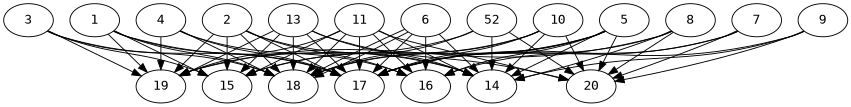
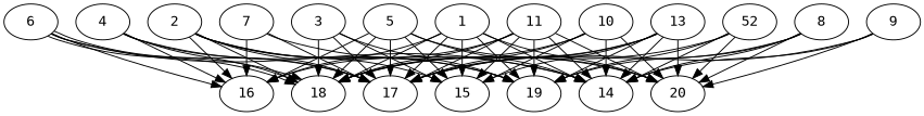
  digraph {
    fontname="DejaVu Sans Mono"
    node [alpha=0.11 fontname="DejaVu Sans Mono"]
    edge [fontname="DejaVu Sans Mono"]
    1 [expect_size=12696576]
    14 [alpha=0.10 expect_size=11188224]
    15 [alpha=0.10 expect_size=51860480]
    16 [alpha=0.06 expect_size=15309824]
    17 [alpha=0.17 expect_size=42372096]
    18 [alpha=0.07 expect_size=8378368]
    19 [alpha=0.02 expect_size=40691712]
    20 [alpha=0.12 expect_size=6684672]
    2 [expect_size=49666048]
    3 [alpha=0.20 expect_size=28726272]
    4 [alpha=0.17 expect_size=38846464]
    5 [alpha=0.05 expect_size=42273792]
    6 [expect_size=24326144]
    7 [alpha=0.06 expect_size=50286592]
    8 [alpha=0.14 expect_size=8379392]
    9 [alpha=0.06 expect_size=19738624]
    10 [alpha=0.15 expect_size=29388800]
    11 [expect_size=7317504]
    n19 [alpha=0.15 expect_size=32779264 label=52]
    13 [alpha=0.06 expect_size=11250688]
    1 -> 14
    1 -> 15
+   1 -> 16
    1 -> 17
    1 -> 18
    1 -> 19
+   1 -> 20
    2 -> 14
    2 -> 15
    2 -> 16
    2 -> 17
    2 -> 18
    2 -> 19
    3 -> 15
    3 -> 17
    3 -> 18
    3 -> 19
    4 -> 16
    4 -> 17
    4 -> 18
    4 -> 19
    5 -> 14
    5 -> 15
    5 -> 16
    5 -> 17
    5 -> 18
    5 -> 20
    6 -> 14
    6 -> 16
    6 -> 17
    6 -> 18
    6 -> 18
    7 -> 16
    7 -> 17
    7 -> 20
    8 -> 14
    8 -> 17
    8 -> 19
    8 -> 20
    9 -> 14
    9 -> 17
    9 -> 20
    10 -> 14
    10 -> 15
    10 -> 17
    10 -> 18
    10 -> 20
    11 -> 14
    11 -> 15
    11 -> 16
    11 -> 17
    11 -> 18
    11 -> 19
    11 -> 20
    n19 -> 14
    n19 -> 18
    n19 -> 19
    n19 -> 20
    13 -> 14
    13 -> 15
    13 -> 17
    13 -> 18
    13 -> 19
    13 -> 20
  }
